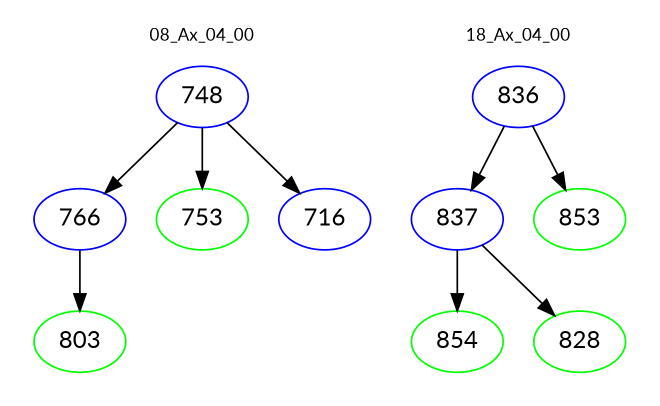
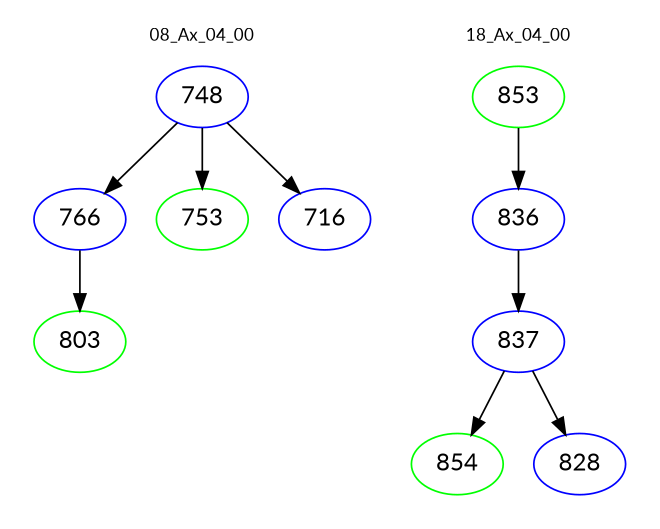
  digraph {
    fontname=Lato
    node [color=blue fontname=Lato]
    edge [color=black fontname=Lato]
    n1 [label=748]
    n2 [label=766]
    n3 [color=green label=753]
    n4 [label=716]
    n5 [color=green label=803]
    n6 [label=837]
    n7 [color=green label=854]
-   n8 [color=green label=828]
+   n8 [label=828]
    n9 [label=836]
    n10 [color=green label=853]
    subgraph cluster_1 {
      color=white
      fontsize=10
      label="08_Ax_04_00"
      n1
      n2
      n3
      n4
      n5
    }
    subgraph cluster_2 {
      color=white
      fontsize=10
      label="18_Ax_04_00"
      n6
      n7
      n8
      n9
      n10
    }
    n1 -> n2
    n1 -> n3
    n1 -> n4
    n2 -> n5
    n6 -> n7
    n6 -> n8
    n9 -> n6
-   n9 -> n10
+   n10 -> n9
  }
